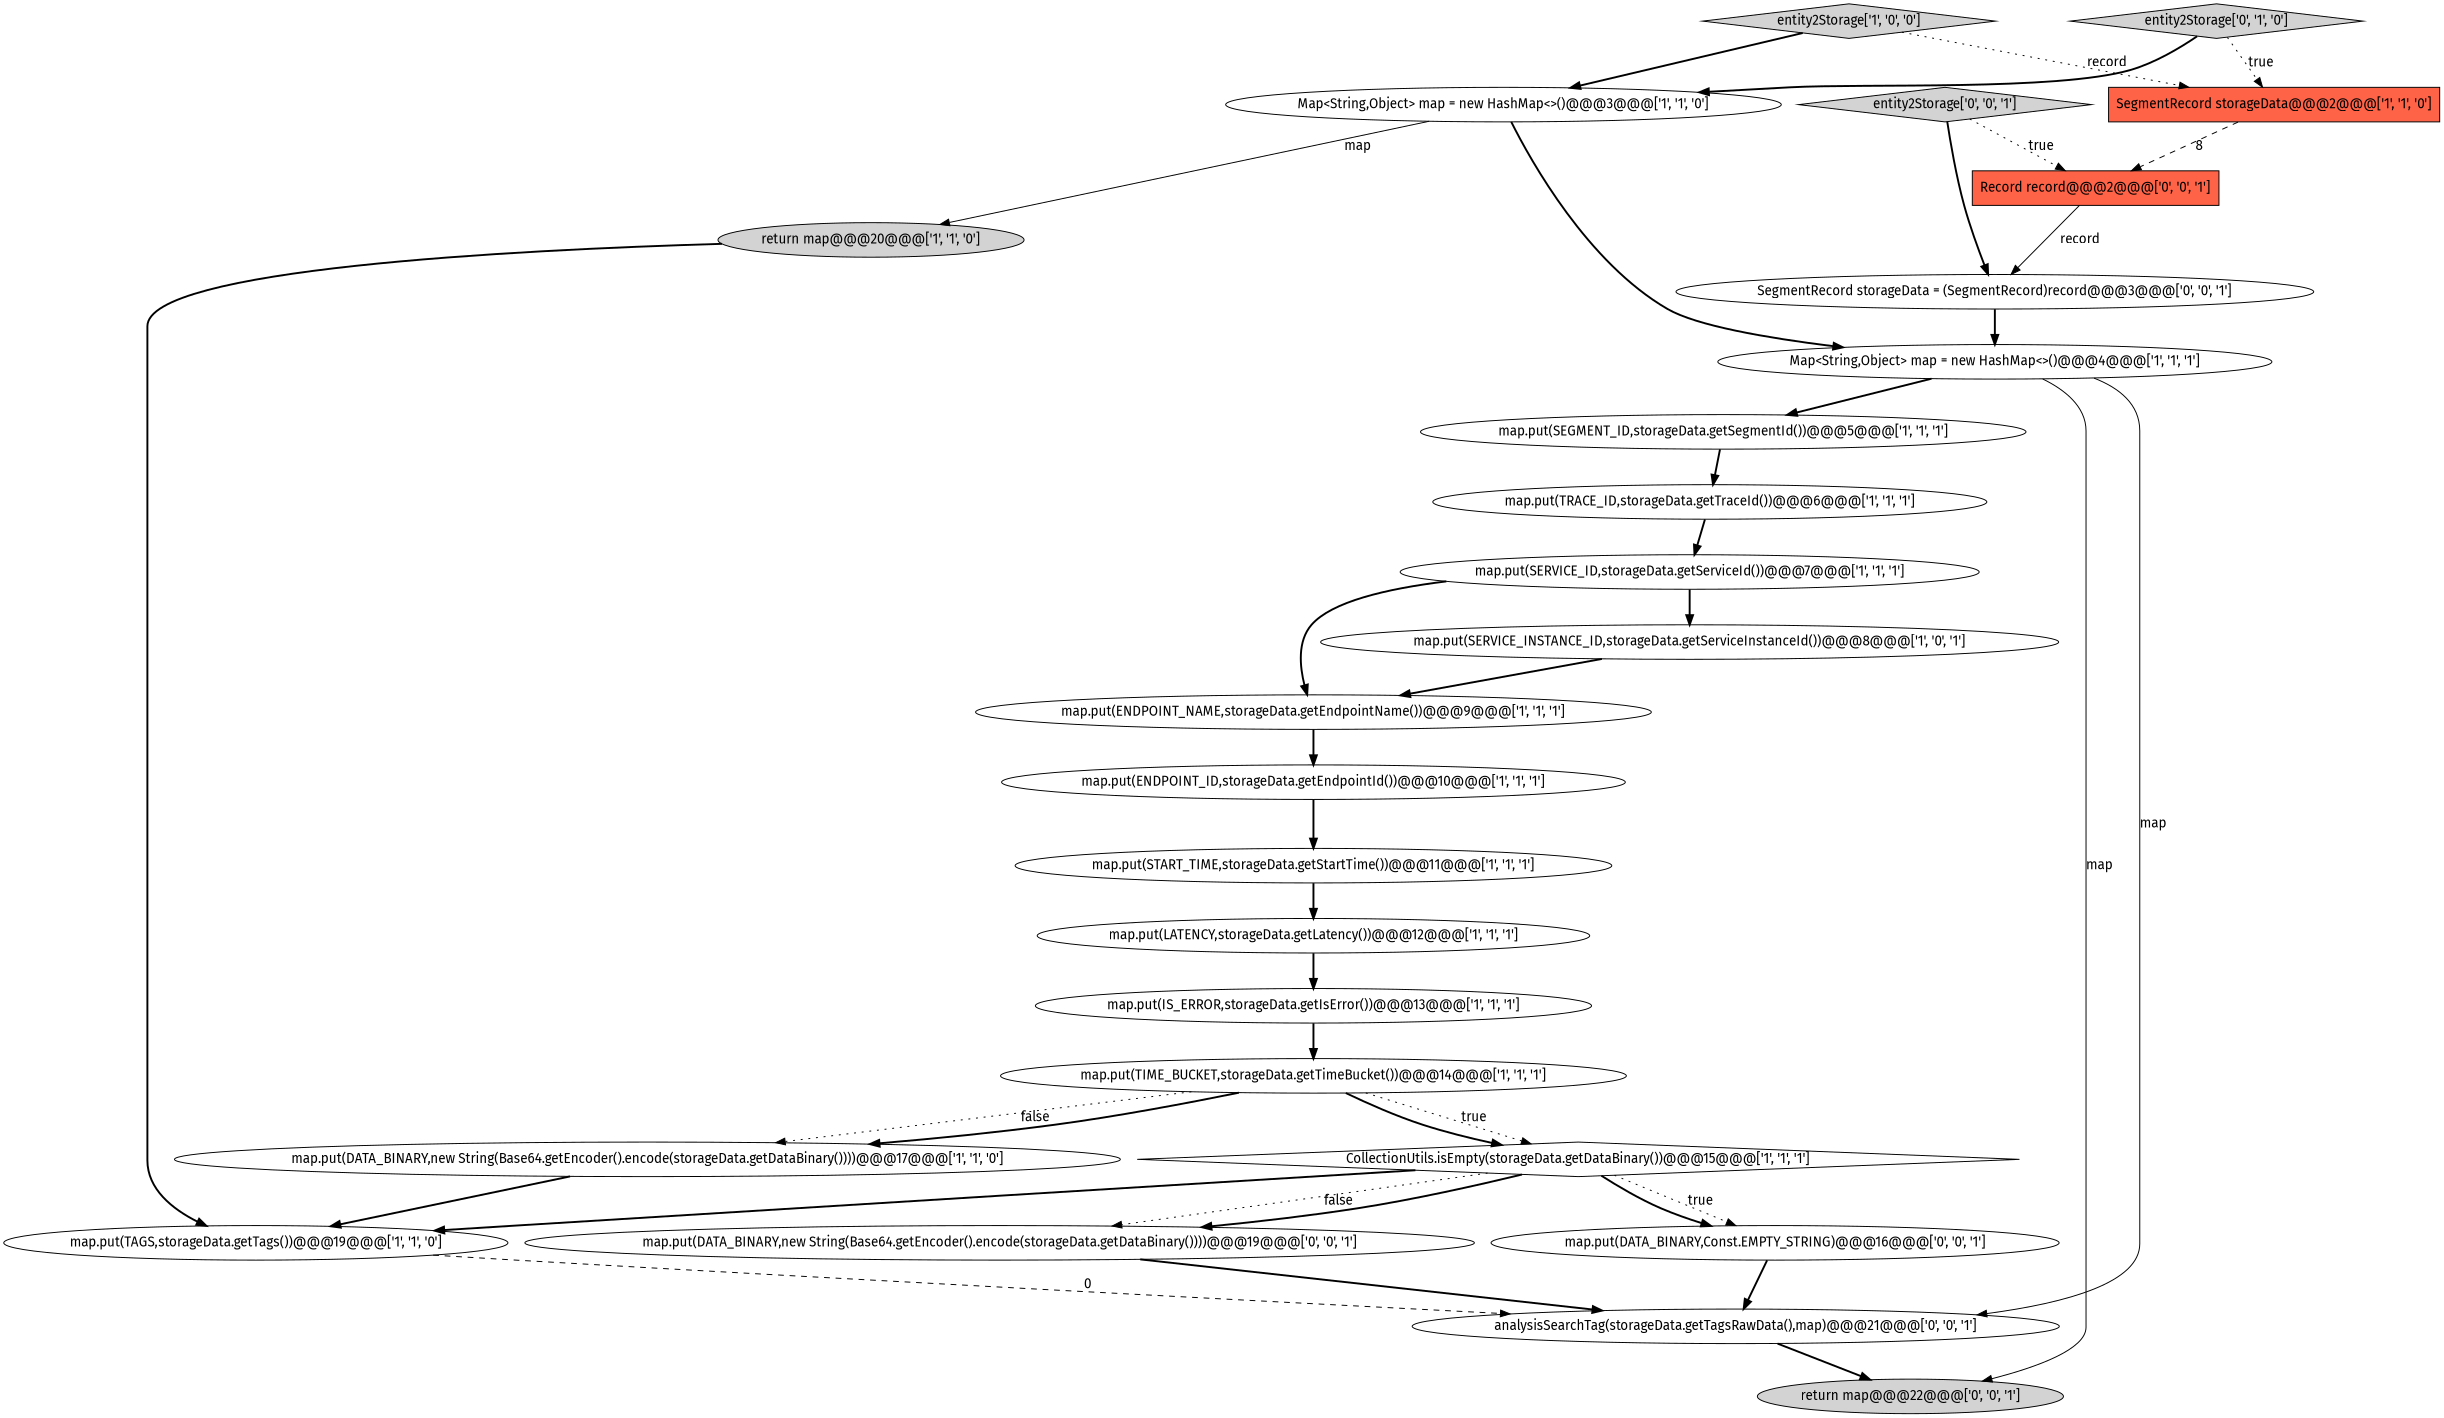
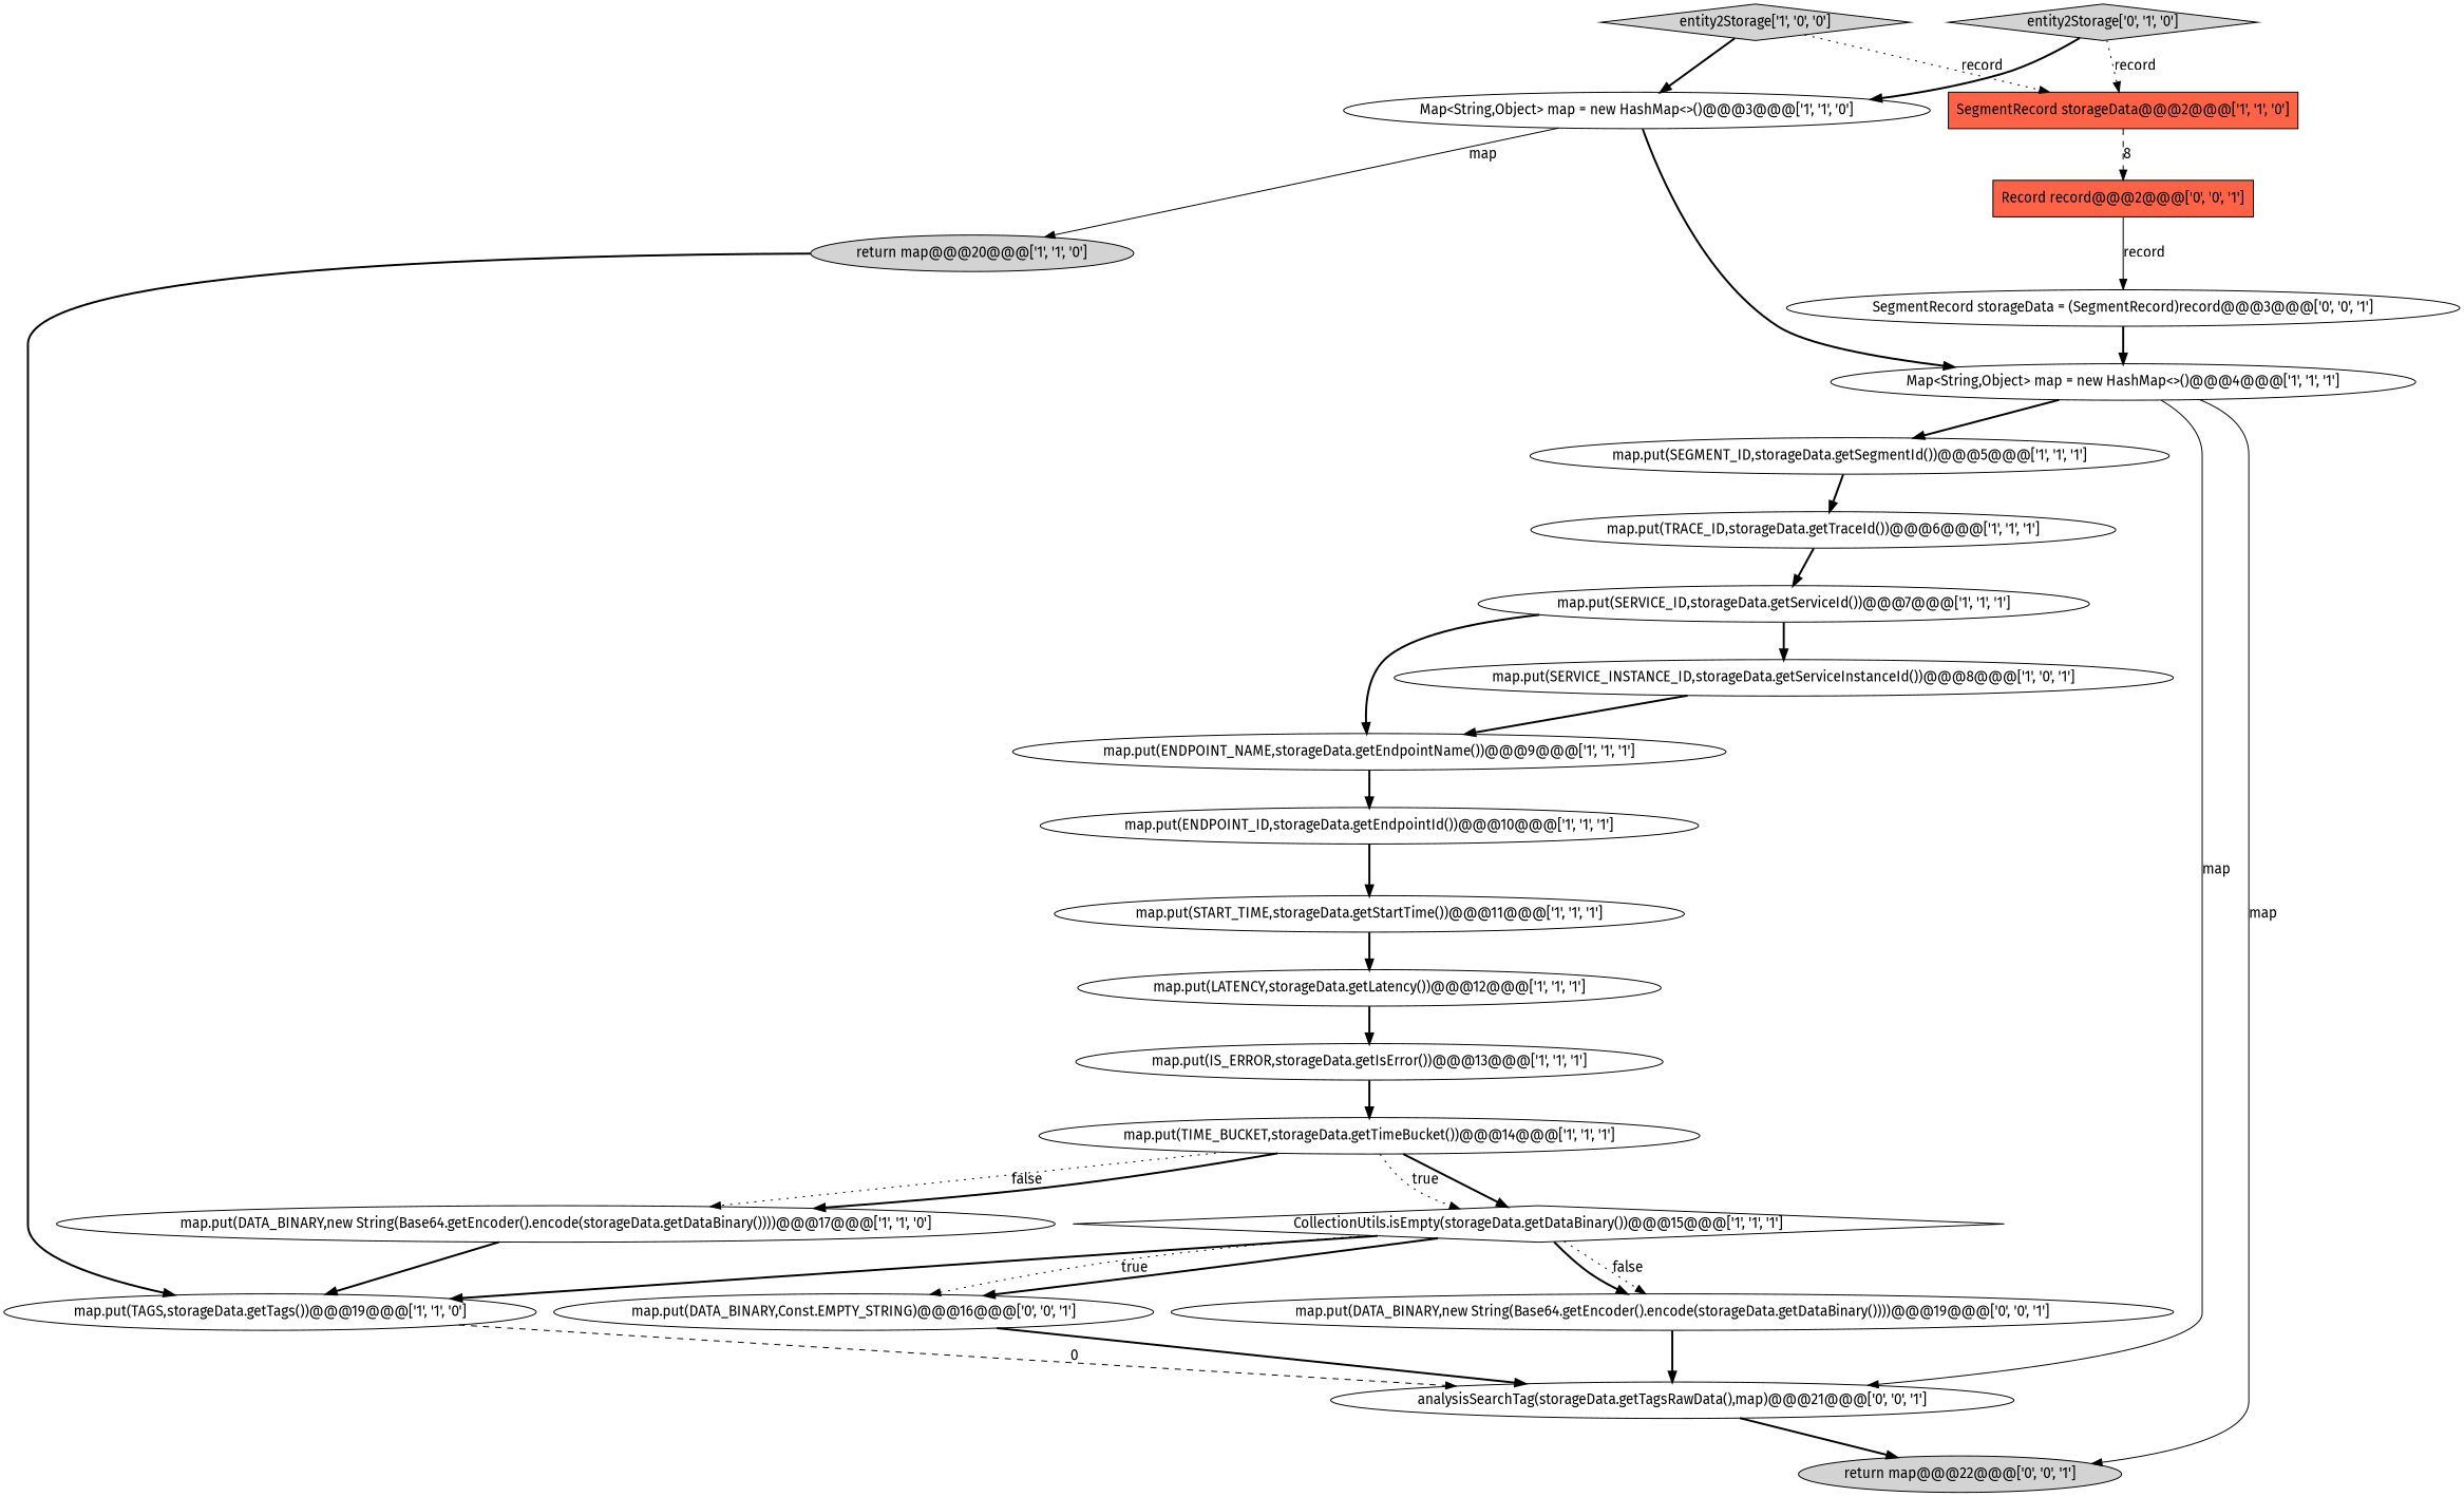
  digraph {
    fontname="Fira Sans"
    node [fillcolor=white fontname="Fira Sans" shape=ellipse style=filled]
    edge [fontname="Fira Sans" style=bold]
    n1 [label="map.put(LATENCY,storageData.getLatency())@@@12@@@['1', '1', '1']"]
    n2 [label="map.put(IS_ERROR,storageData.getIsError())@@@13@@@['1', '1', '1']"]
    n3 [label="map.put(TIME_BUCKET,storageData.getTimeBucket())@@@14@@@['1', '1', '1']"]
    n4 [label="CollectionUtils.isEmpty(storageData.getDataBinary())@@@15@@@['1', '1', '1']" shape=diamond]
    n5 [label="map.put(DATA_BINARY,Const.EMPTY_STRING)@@@16@@@['0', '0', '1']"]
    n6 [label="map.put(TAGS,storageData.getTags())@@@19@@@['1', '1', '0']"]
    n7 [label="map.put(DATA_BINARY,new String(Base64.getEncoder().encode(storageData.getDataBinary())))@@@19@@@['0', '0', '1']"]
    n8 [label="analysisSearchTag(storageData.getTagsRawData(),map)@@@21@@@['0', '0', '1']"]
    n9 [fillcolor=lightgray label="return map@@@22@@@['0', '0', '1']"]
    n10 [label="map.put(ENDPOINT_NAME,storageData.getEndpointName())@@@9@@@['1', '1', '1']"]
    n11 [label="map.put(ENDPOINT_ID,storageData.getEndpointId())@@@10@@@['1', '1', '1']"]
    n12 [label="map.put(START_TIME,storageData.getStartTime())@@@11@@@['1', '1', '1']"]
    n13 [label="map.put(DATA_BINARY,new String(Base64.getEncoder().encode(storageData.getDataBinary())))@@@17@@@['1', '1', '0']"]
    n14 [label="map.put(SEGMENT_ID,storageData.getSegmentId())@@@5@@@['1', '1', '1']"]
    n15 [label="map.put(TRACE_ID,storageData.getTraceId())@@@6@@@['1', '1', '1']"]
    n16 [label="map.put(SERVICE_ID,storageData.getServiceId())@@@7@@@['1', '1', '1']"]
    n17 [fillcolor=lightgray label="return map@@@20@@@['1', '1', '0']"]
    n18 [label="Map<String,Object> map = new HashMap<>()@@@4@@@['1', '1', '1']"]
    n19 [fillcolor=lightgray label="entity2Storage['1', '0', '0']" shape=diamond]
    n20 [fillcolor=tomato label="SegmentRecord storageData@@@2@@@['1', '1', '0']" shape=box]
    n21 [label="Map<String,Object> map = new HashMap<>()@@@3@@@['1', '1', '0']"]
    n22 [fillcolor=tomato label="Record record@@@2@@@['0', '0', '1']" shape=box]
    n23 [label="map.put(SERVICE_INSTANCE_ID,storageData.getServiceInstanceId())@@@8@@@['1', '0', '1']"]
    n24 [label="SegmentRecord storageData = (SegmentRecord)record@@@3@@@['0', '0', '1']"]
    n25 [fillcolor=lightgray label="entity2Storage['0', '1', '0']" shape=diamond]
-   n26 [fillcolor=lightgray label="entity2Storage['0', '0', '1']" shape=diamond]
    n1 -> n2
    n2 -> n3
    n3 -> n4
    n3 -> n4 [label=true style=dotted]
    n3 -> n13 [label=false style=dotted]
    n3 -> n13
    n4 -> n5 [label=true style=dotted]
    n4 -> n5
    n4 -> n6
    n4 -> n7 [label=false style=dotted]
    n4 -> n7
    n5 -> n8
    n6 -> n8 [label=0 style=dashed]
    n7 -> n8
    n8 -> n9
    n10 -> n11
    n11 -> n12
    n12 -> n1
    n13 -> n6
    n14 -> n15
    n15 -> n16
    n16 -> n10
    n16 -> n23
    n17 -> n6
    n18 -> n8 [label=map style=solid]
    n18 -> n9 [label=map style=solid]
    n18 -> n14
    n19 -> n20 [label=record style=dotted]
    n19 -> n21
    n20 -> n22 [label=8 style=dashed]
    n21 -> n17 [label=map style=solid]
    n21 -> n18
    n22 -> n24 [label=record style=solid]
    n23 -> n10
    n24 -> n18
-   n25 -> n20 [label=true style=dotted]
+   n25 -> n20 [label=record style=dotted]
    n25 -> n21
-   n26 -> n22 [label=true style=dotted]
-   n26 -> n24
  }
